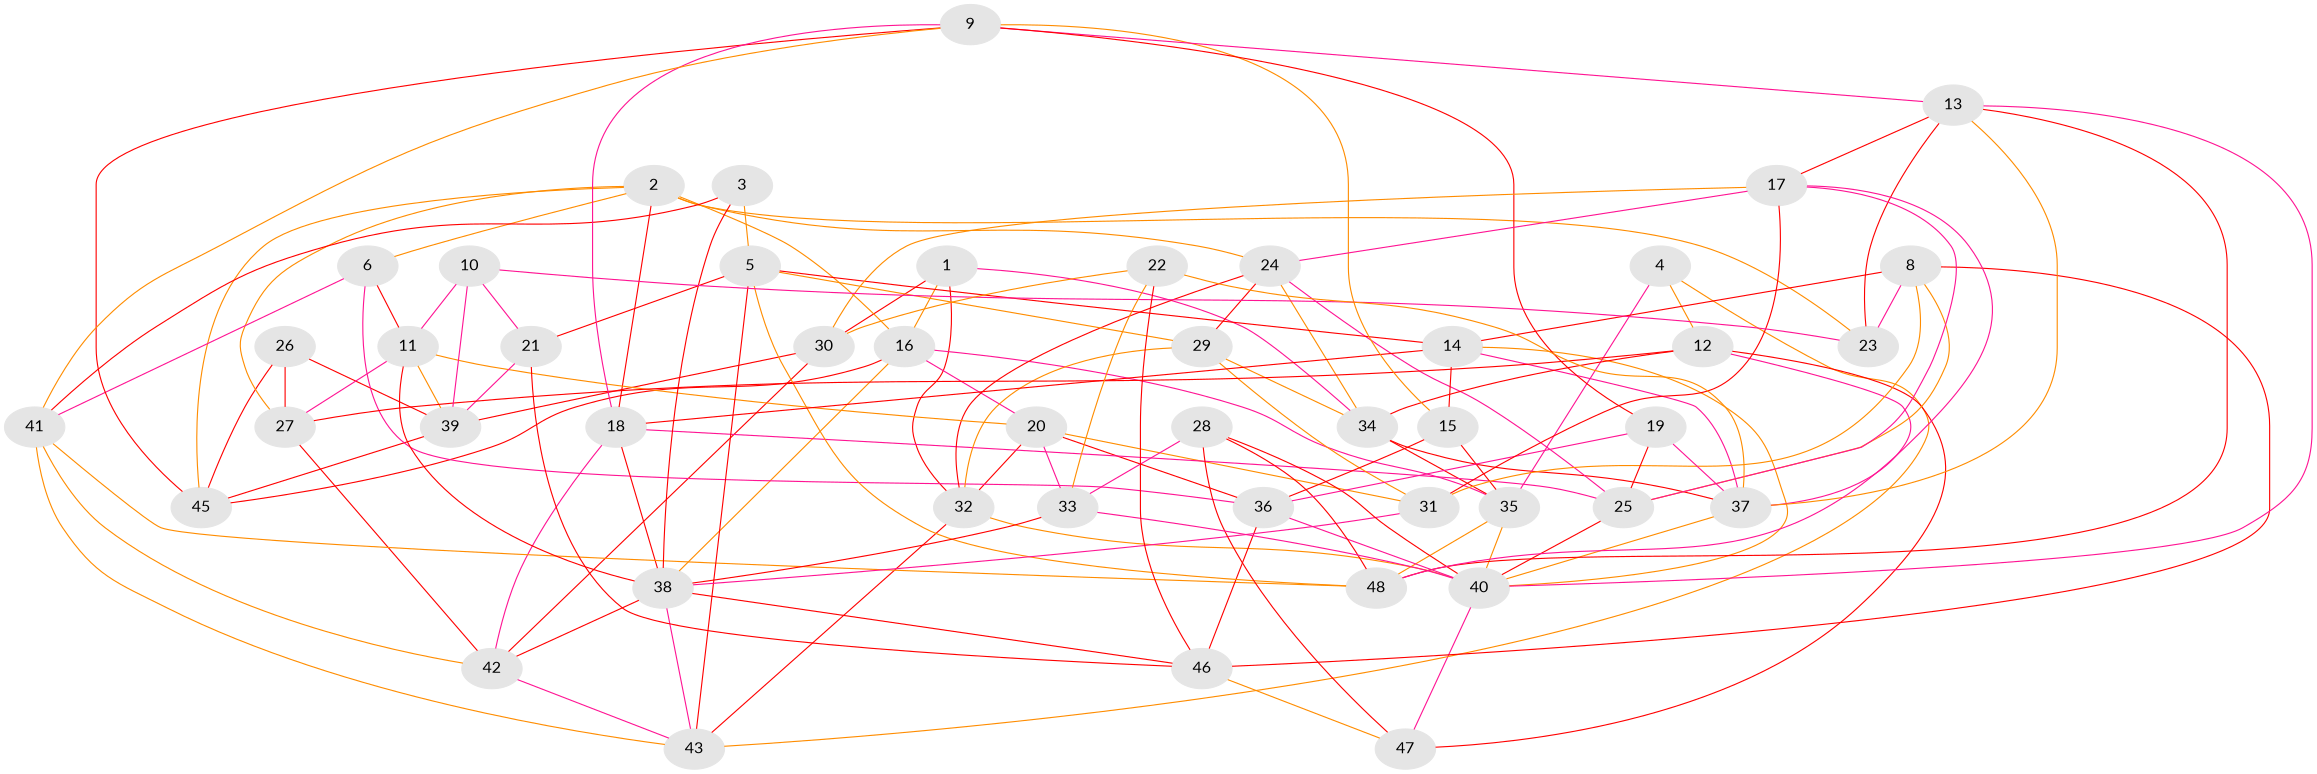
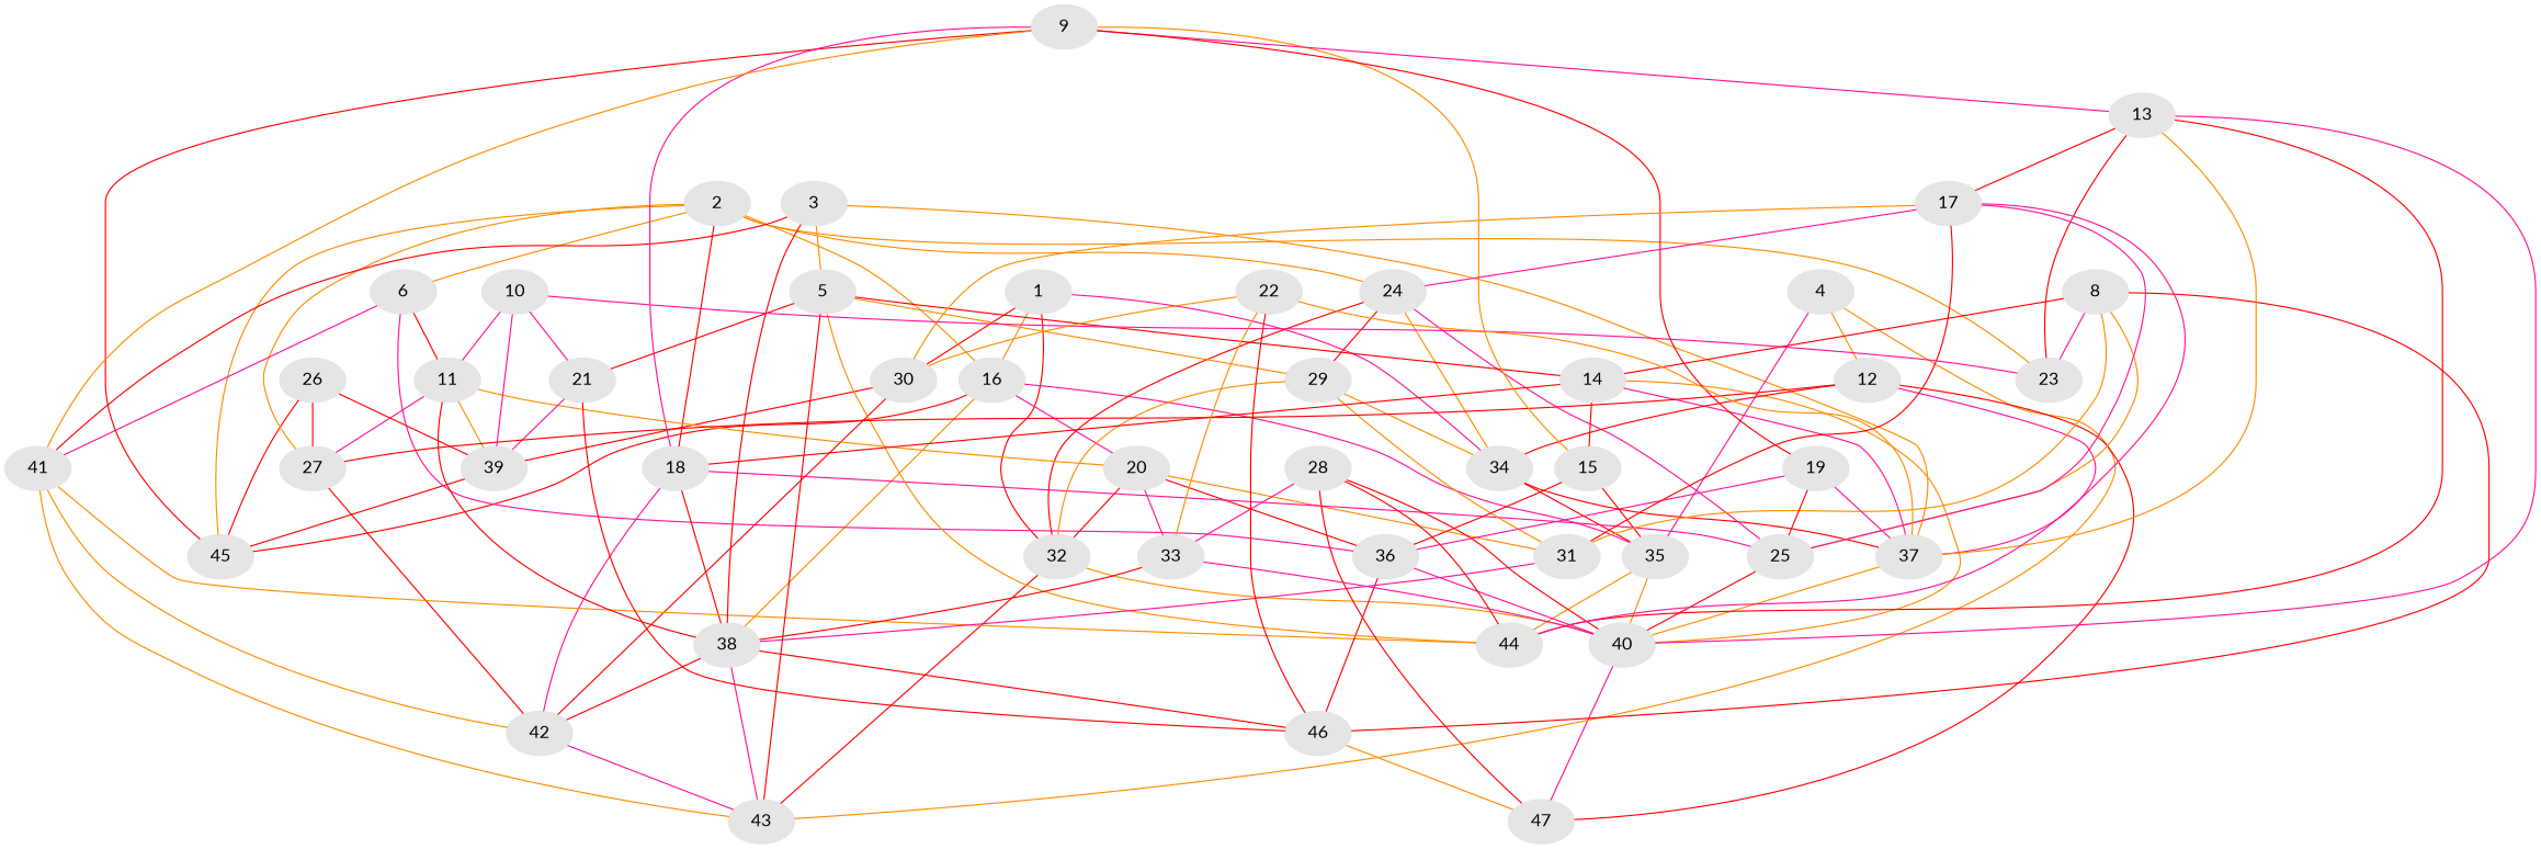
  graph {
    fontname=Lato
    node [color=gray90 fontname=Lato style=filled]
    edge [color=red fontname=Lato weight=1.0]
    1
    16
    30
    32
    34
    45
    38
    35
    20
    26
    27
    39
    42
    43
    40
    37
    2
    6
    18
    23
    24
    41
    11
    36
    25
    29
    3
    5
    14
    21
-   44 [label=48]
+   44
    46
    4
    12
    47
    15
    31
    28
    33
    8
    9
    13
    19
    17
    10
    22
    1 -- 16 [color=darkorange]
    1 -- 30
    1 -- 32
    1 -- 34 [color=deeppink]
    16 -- 45
    16 -- 38 [color=darkorange]
    16 -- 35 [color=deeppink]
    16 -- 20 [color=deeppink]
    30 -- 39 [weight=2.0]
    30 -- 42
    32 -- 43
    32 -- 40 [color=darkorange]
    34 -- 35
    34 -- 37
    38 -- 42
    38 -- 43 [color=deeppink]
    38 -- 46
    35 -- 40 [color=darkorange]
    35 -- 44 [color=darkorange]
    20 -- 32
    20 -- 36
    20 -- 31 [color=darkorange]
    20 -- 33 [color=deeppink]
    26 -- 45
    26 -- 27 [weight=2.0]
    26 -- 39 [weight=2.0]
    27 -- 42
    39 -- 45
    42 -- 43 [color=deeppink]
    40 -- 47 [color=deeppink]
    37 -- 40 [color=darkorange]
    2 -- 16 [color=darkorange]
    2 -- 45 [color=darkorange weight=2.0]
    2 -- 27 [color=darkorange]
    2 -- 6 [color=darkorange]
    2 -- 18
    2 -- 23 [color=darkorange]
    2 -- 24 [color=darkorange]
    6 -- 41 [color=deeppink]
    6 -- 11
    6 -- 36 [color=deeppink]
    18 -- 38
    18 -- 42 [color=deeppink]
    18 -- 25 [color=deeppink]
    24 -- 32
    24 -- 34 [color=darkorange]
    24 -- 25 [color=deeppink]
    24 -- 29
    41 -- 42 [color=darkorange]
    41 -- 43 [color=darkorange]
    41 -- 44 [color=darkorange]
    11 -- 38
    11 -- 20 [color=darkorange]
    11 -- 27 [color=deeppink]
    11 -- 39 [color=darkorange]
    36 -- 40 [color=deeppink]
    36 -- 46
    25 -- 40
    29 -- 32 [color=darkorange]
    29 -- 34 [color=darkorange]
    29 -- 31 [color=darkorange]
    3 -- 38
+   3 -- 37 [color=darkorange]
    3 -- 41
    3 -- 5 [color=darkorange]
    5 -- 43
    5 -- 29 [color=darkorange]
    5 -- 14
    5 -- 21
    5 -- 44 [color=darkorange]
    14 -- 40 [color=darkorange]
    14 -- 37 [color=deeppink]
    14 -- 18
    14 -- 15
    21 -- 39 [color=deeppink]
    21 -- 46
    46 -- 47 [color=darkorange]
    4 -- 35 [color=deeppink]
    4 -- 43 [color=darkorange]
    4 -- 12 [color=darkorange weight=2.0]
    12 -- 34
    12 -- 27
    12 -- 37 [color=deeppink]
    12 -- 47
    15 -- 35
    15 -- 36
    31 -- 38 [color=deeppink]
    28 -- 40
    28 -- 44
    28 -- 47
    28 -- 33 [color=deeppink]
    33 -- 38 [weight=2.0]
    33 -- 40 [color=deeppink]
    8 -- 23 [color=deeppink]
    8 -- 25 [color=darkorange]
    8 -- 14
    8 -- 46
    8 -- 31 [color=darkorange weight=2.0]
    9 -- 45
    9 -- 18 [color=deeppink]
    9 -- 41 [color=darkorange]
    9 -- 15 [color=darkorange]
    9 -- 13 [color=deeppink]
    9 -- 19
    13 -- 40 [color=deeppink]
    13 -- 37 [color=darkorange]
    13 -- 23
    13 -- 44
    13 -- 17
    19 -- 37 [color=deeppink]
    19 -- 36 [color=deeppink]
    19 -- 25
    17 -- 30 [color=darkorange]
    17 -- 24 [color=deeppink]
    17 -- 25 [color=deeppink]
    17 -- 44 [color=deeppink]
    17 -- 31
    10 -- 39 [color=deeppink weight=3.0]
    10 -- 23 [color=deeppink]
    10 -- 11 [color=deeppink]
    10 -- 21 [color=deeppink]
    22 -- 30 [color=darkorange]
    22 -- 37 [color=darkorange weight=3.0]
    22 -- 46
    22 -- 33 [color=darkorange]
  }
